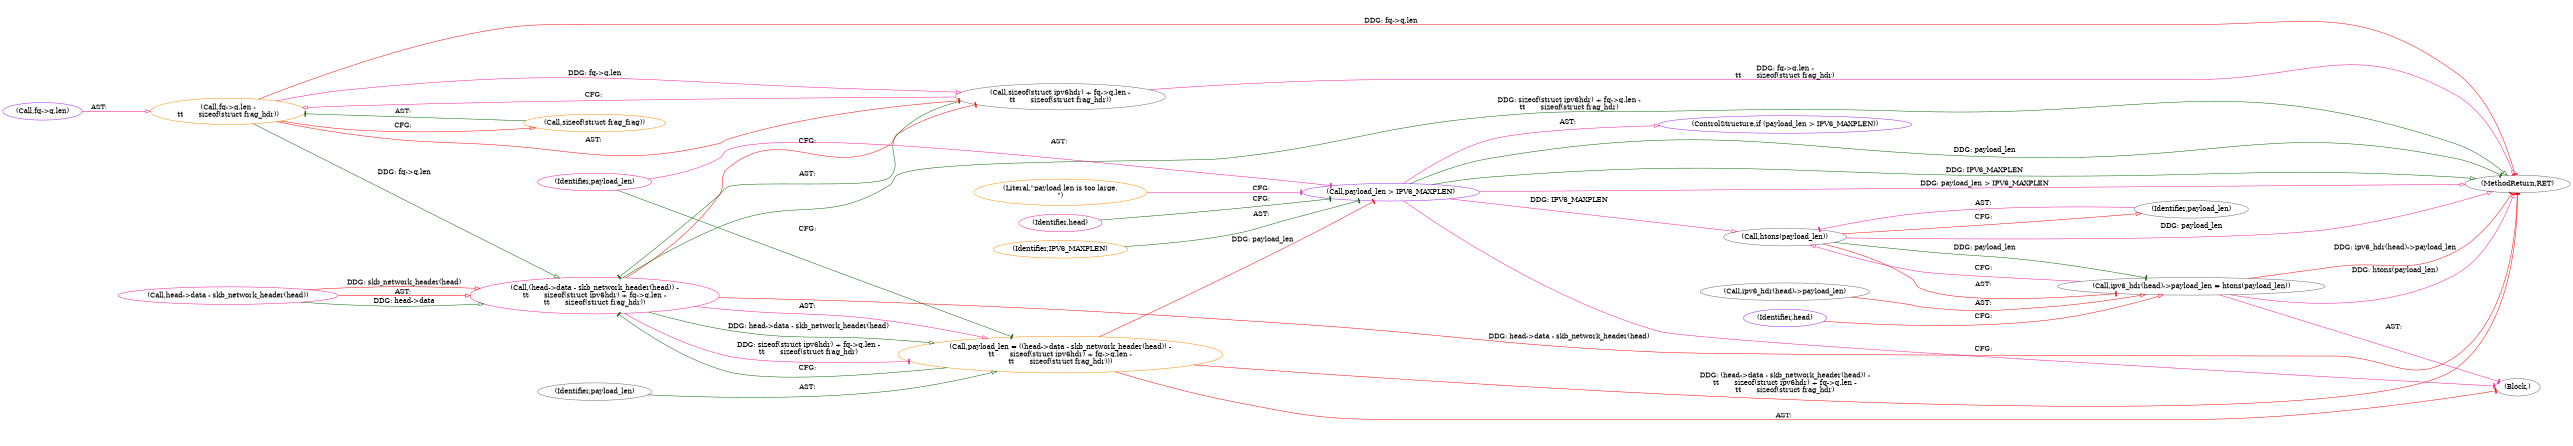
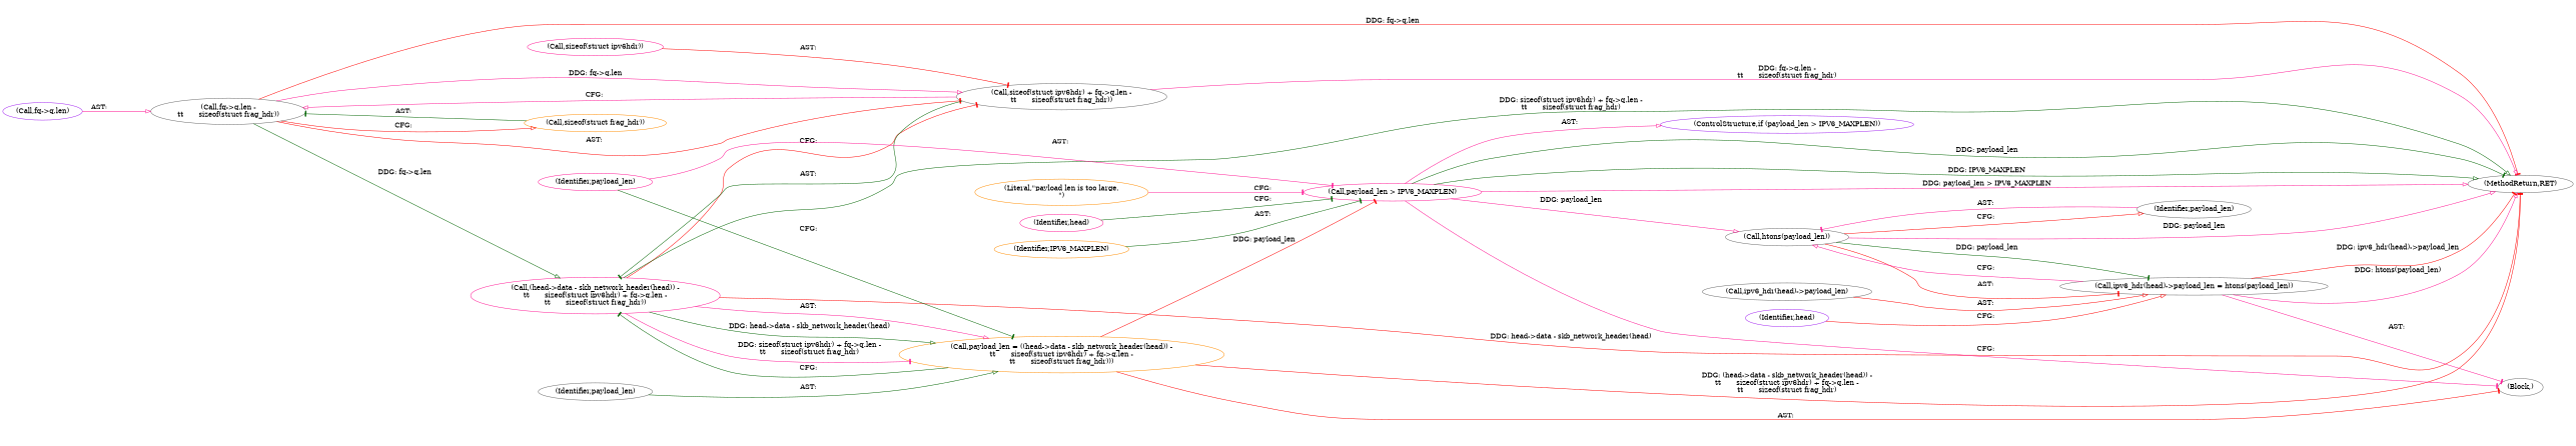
  digraph {
    rankdir=LR
    node [color=gray40]
    edge [arrowhead=tee color=deeppink]
-   n1 [color=darkorange label="(Call,fq->q.len -\n\t\t       sizeof(struct frag_hdr))"]
+   n1 [label="(Call,fq->q.len -\n\t\t       sizeof(struct frag_hdr))"]
    n2 [color=deeppink label="(Call,(head->data - skb_network_header(head)) -\n\t\t       sizeof(struct ipv6hdr) + fq->q.len -\n\t\t       sizeof(struct frag_hdr))"]
    n3 [label="(Call,sizeof(struct ipv6hdr) + fq->q.len -\n\t\t       sizeof(struct frag_hdr))"]
-   n4 [color=darkorange label="(Call,sizeof(struct frag_frag))"]
+   n4 [color=darkorange label="(Call,sizeof(struct frag_hdr))"]
    n5 [label="(MethodReturn,RET)"]
    n6 [color=darkorange label="(Call,payload_len = ((head->data - skb_network_header(head)) -\n\t\t       sizeof(struct ipv6hdr) + fq->q.len -\n\t\t       sizeof(struct frag_hdr)))"]
-   n7 [color=purple label="(Call,payload_len > IPV6_MAXPLEN)"]
+   n7 [color=deeppink label="(Call,payload_len > IPV6_MAXPLEN)"]
    n8 [label="(Block,)"]
    n9 [label="(Call,htons(payload_len))"]
    n10 [color=purple label="(ControlStructure,if (payload_len > IPV6_MAXPLEN))"]
    n11 [label="(Call,ipv6_hdr(head)->payload_len = htons(payload_len))"]
    n12 [label="(Identifier,payload_len)"]
    n13 [color=darkorange label="(Identifier,IPV6_MAXPLEN)"]
-   n14 [color=deeppink label="(Call,head->data - skb_network_header(head))"]
    n15 [color=deeppink label="(Identifier,payload_len)"]
    n16 [color=purple label="(Identifier,head)"]
    n17 [color=purple label="(Call,fq->q.len)"]
+   n18 [color=deeppink label="(Call,sizeof(struct ipv6hdr))"]
    n19 [color=darkorange label="(Literal,\"payload len is too large.\n\")"]
    n20 [label="(Call,ipv6_hdr(head)->payload_len)"]
    n21 [label="(Identifier,payload_len)"]
    n22 [color=deeppink label="(Identifier,head)"]
    n1 -> n2 [arrowhead=onormal color=darkgreen label="DDG: fq->q.len"]
    n1 -> n3 [color=red label="AST: "]
    n1 -> n3 [arrowhead=onormal label="DDG: fq->q.len"]
    n1 -> n4 [arrowhead=onormal color=red label="CFG: "]
    n1 -> n5 [color=red label="DDG: fq->q.len"]
    n2 -> n3 [color=red label="CFG: "]
    n2 -> n5 [arrowhead=onormal color=darkgreen label="DDG: sizeof(struct ipv6hdr) + fq->q.len -\n\t\t       sizeof(struct frag_hdr)"]
    n2 -> n5 [color=red label="DDG: head->data - skb_network_header(head)"]
    n2 -> n6 [arrowhead=onormal label="AST: "]
    n2 -> n6 [arrowhead=onormal color=darkgreen label="DDG: head->data - skb_network_header(head)"]
    n2 -> n6 [label="DDG: sizeof(struct ipv6hdr) + fq->q.len -\n\t\t       sizeof(struct frag_hdr)"]
    n3 -> n1 [arrowhead=onormal label="CFG: "]
    n3 -> n2 [color=darkgreen label="AST: "]
    n3 -> n5 [arrowhead=onormal label="DDG: fq->q.len -\n\t\t       sizeof(struct frag_hdr)"]
    n4 -> n1 [color=darkgreen label="AST: "]
    n6 -> n2 [color=darkgreen label="CFG: "]
    n6 -> n5 [color=red label="DDG: (head->data - skb_network_header(head)) -\n\t\t       sizeof(struct ipv6hdr) + fq->q.len -\n\t\t       sizeof(struct frag_hdr)"]
    n6 -> n7 [color=red label="DDG: payload_len"]
    n6 -> n8 [color=red label="AST: "]
    n7 -> n5 [color=darkgreen label="DDG: payload_len"]
    n7 -> n5 [arrowhead=onormal color=darkgreen label="DDG: IPV6_MAXPLEN"]
    n7 -> n5 [arrowhead=onormal label="DDG: payload_len > IPV6_MAXPLEN"]
    n7 -> n8 [label="CFG: "]
-   n7 -> n9 [arrowhead=onormal label="DDG: IPV6_MAXPLEN"]
+   n7 -> n9 [arrowhead=onormal label="DDG: payload_len"]
    n7 -> n10 [arrowhead=onormal label="AST: "]
    n9 -> n5 [arrowhead=onormal label="DDG: payload_len"]
    n9 -> n11 [color=red label="AST: "]
    n9 -> n11 [color=darkgreen label="DDG: payload_len"]
    n9 -> n12 [arrowhead=onormal color=red label="CFG: "]
    n11 -> n5 [arrowhead=onormal label="DDG: htons(payload_len)"]
    n11 -> n5 [color=red label="DDG: ipv6_hdr(head)->payload_len"]
    n11 -> n8 [label="AST: "]
    n11 -> n9 [arrowhead=onormal label="CFG: "]
    n12 -> n9 [label="AST: "]
    n13 -> n7 [color=darkgreen label="AST: "]
-   n14 -> n2 [arrowhead=onormal color=red label="AST: "]
-   n14 -> n2 [arrowhead=onormal color=darkgreen label="DDG: head->data"]
-   n14 -> n2 [arrowhead=onormal color=red label="DDG: skb_network_header(head)"]
    n15 -> n6 [color=darkgreen label="CFG: "]
    n15 -> n7 [label="AST: "]
    n16 -> n11 [arrowhead=onormal color=red label="CFG: "]
    n17 -> n1 [arrowhead=onormal label="AST: "]
+   n18 -> n3 [color=red label="AST: "]
    n19 -> n7 [label="CFG: "]
    n20 -> n11 [arrowhead=onormal color=red label="AST: "]
    n21 -> n6 [arrowhead=onormal color=darkgreen label="AST: "]
    n22 -> n7 [color=darkgreen label="CFG: "]
  }
